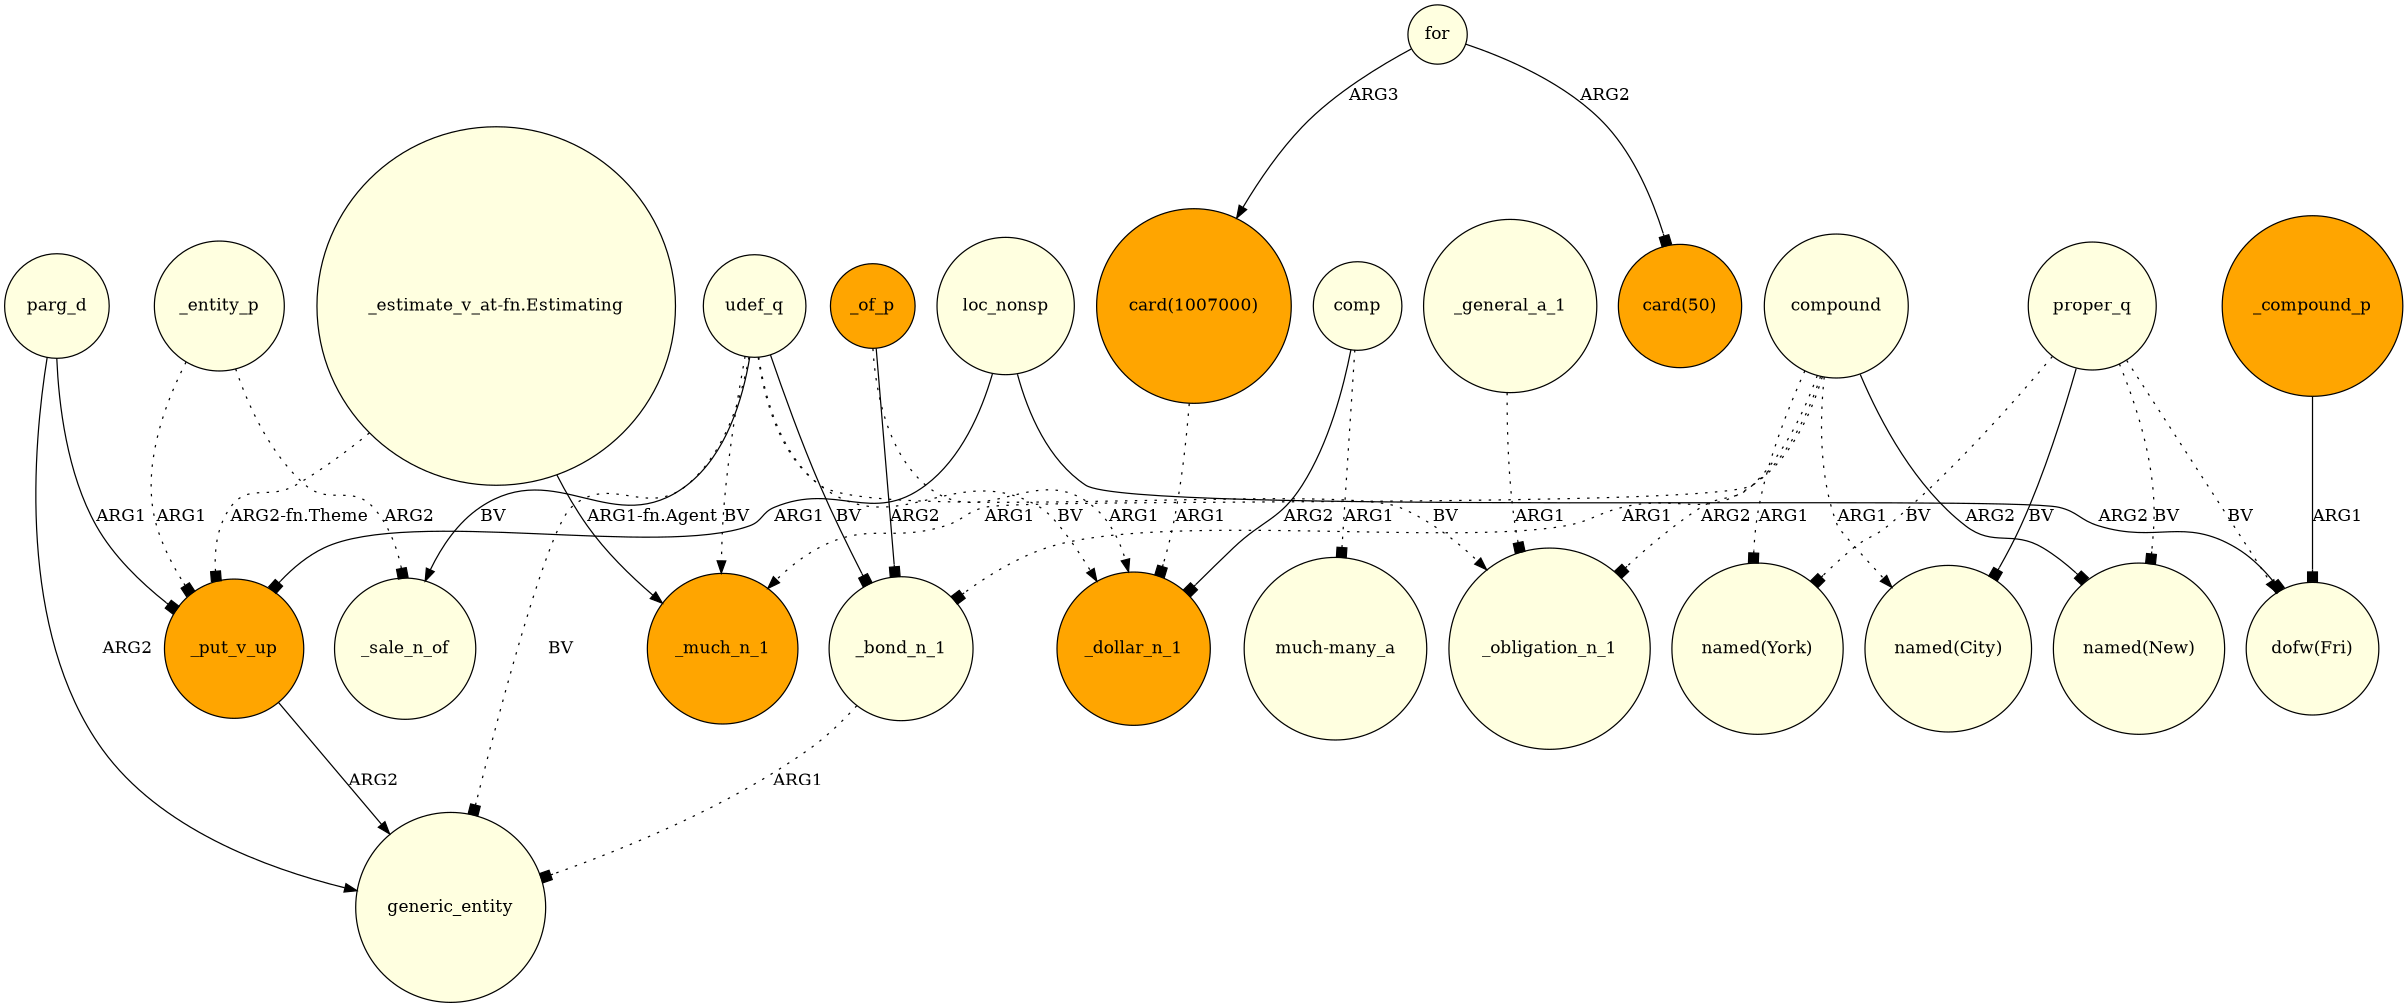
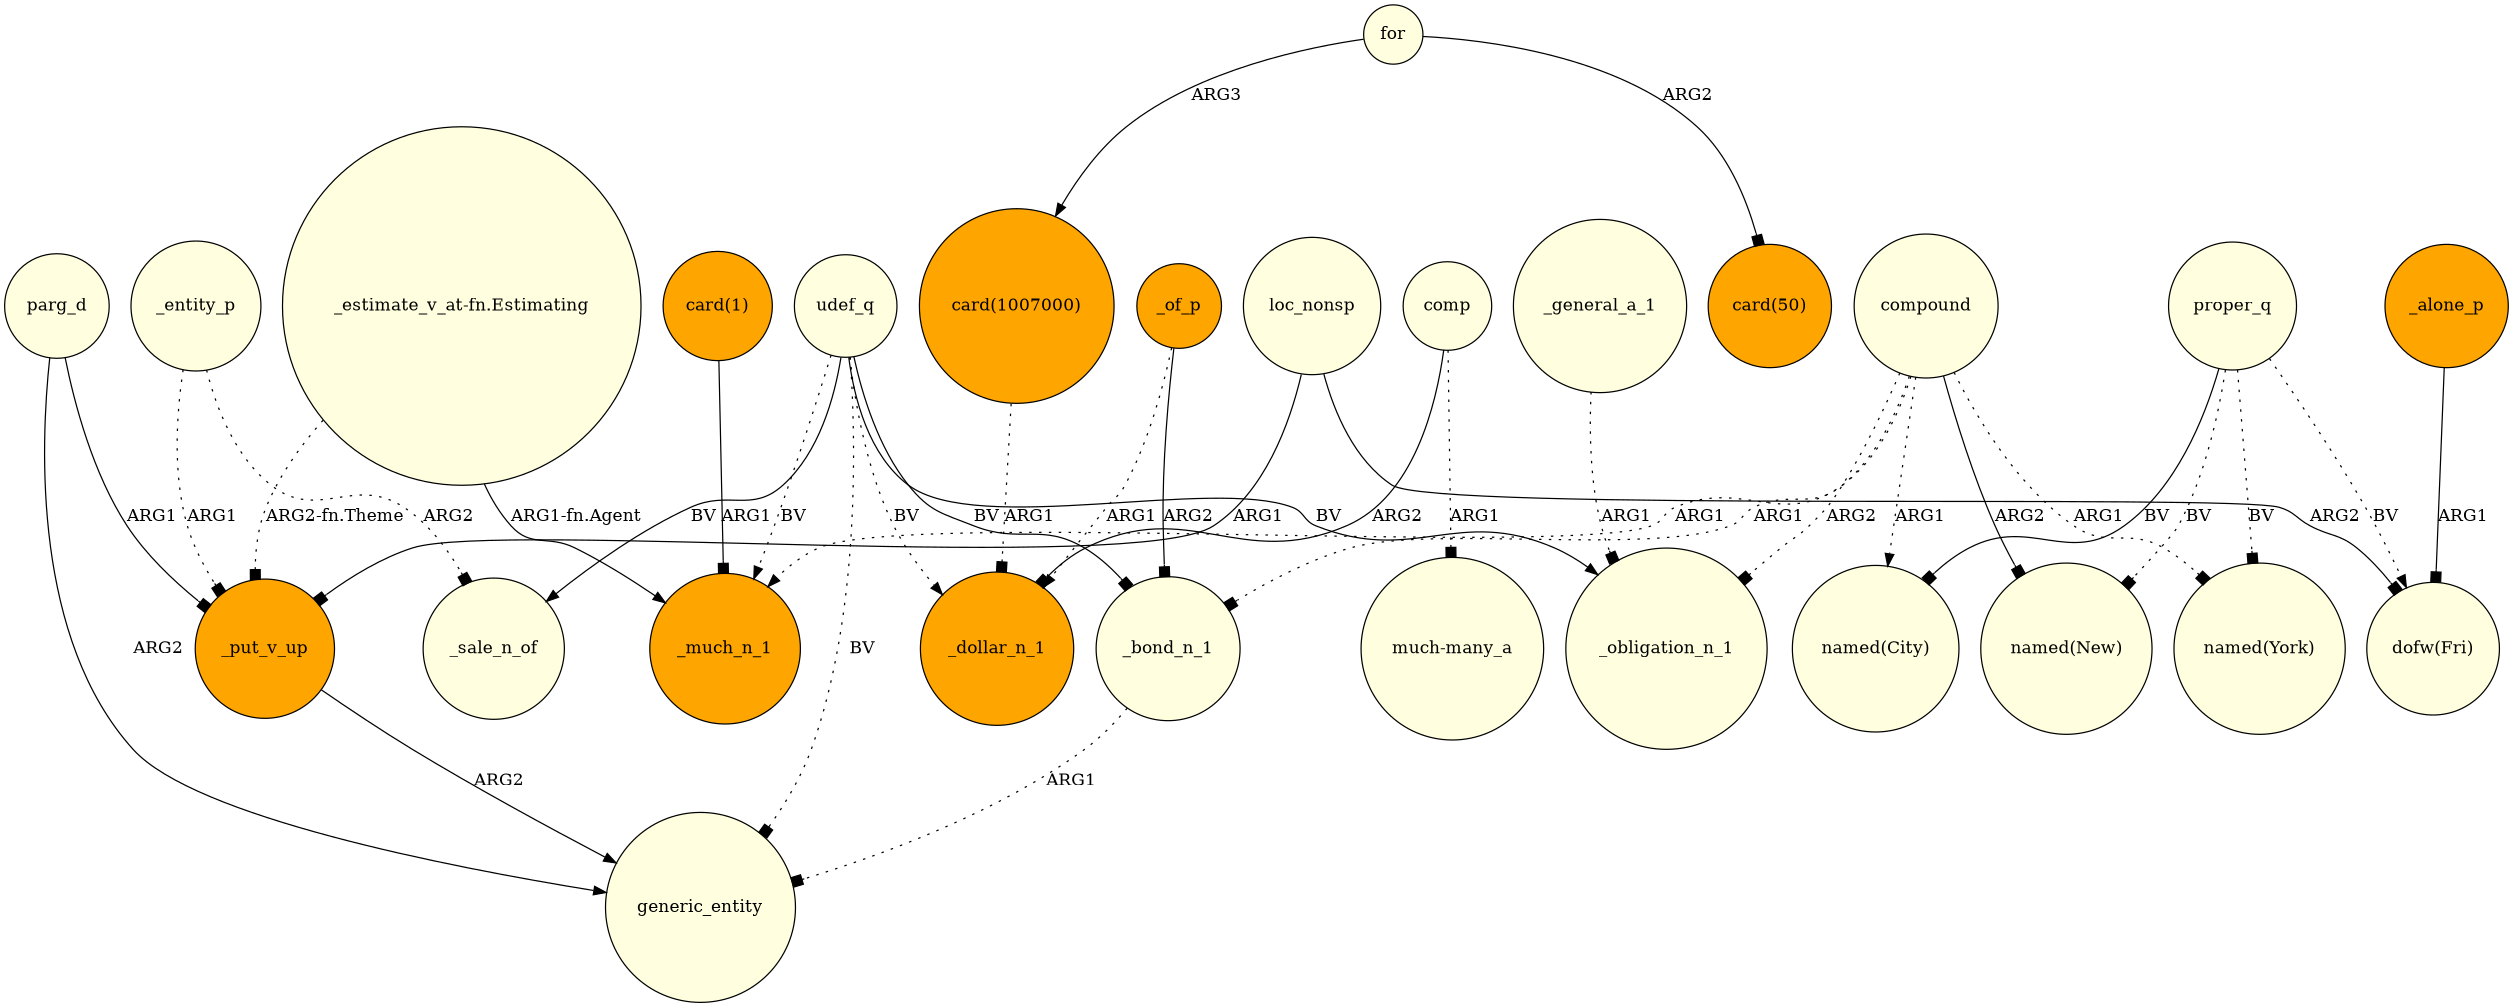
  digraph {
    node [fillcolor=lightyellow shape=circle style=filled]
    edge [arrowhead=box style=dotted]
    _put_v_up [fillcolor=orange]
    "_estimate_v_at-fn.Estimating"
    n3 [fillcolor=orange label=_much_n_1]
    generic_entity
    n5 [label=for]
    "card(50)" [fillcolor=orange]
    n7 [fillcolor=orange label="card(1007000)"]
    _dollar_n_1 [fillcolor=orange]
+   "card(1)" [fillcolor=orange]
    proper_q
    "dofw(Fri)"
    "named(New)"
    "named(York)"
    "named(City)"
    compound
    _obligation_n_1
    _bond_n_1
    udef_q
    _sale_n_of
    parg_d
    _of_p [fillcolor=orange]
    n22 [label=_entity_p]
-   _alone_p [fillcolor=orange label=_compound_p]
+   _alone_p [fillcolor=orange]
    loc_nonsp
    comp
    "much-many_a"
    _general_a_1
    _put_v_up -> generic_entity [arrowhead=normal label=ARG2 style=solid]
    "_estimate_v_at-fn.Estimating" -> _put_v_up [label="ARG2-fn.Theme"]
    "_estimate_v_at-fn.Estimating" -> n3 [arrowhead=normal label="ARG1-fn.Agent" style=solid]
    n5 -> "card(50)" [label=ARG2 style=solid]
    n5 -> n7 [arrowhead=normal label=ARG3 style=solid]
    n7 -> _dollar_n_1 [label=ARG1]
+   "card(1)" -> n3 [label=ARG1 style=solid]
    proper_q -> "dofw(Fri)" [arrowhead=normal label=BV]
    proper_q -> "named(New)" [label=BV]
    proper_q -> "named(York)" [label=BV]
    proper_q -> "named(City)" [label=BV style=solid]
    compound -> n3 [arrowhead=normal label=ARG1]
    compound -> "named(New)" [label=ARG2 style=solid]
    compound -> "named(York)" [label=ARG1]
    compound -> "named(City)" [arrowhead=normal label=ARG1]
    compound -> _obligation_n_1 [label=ARG2]
    compound -> _bond_n_1 [label=ARG1]
    _bond_n_1 -> generic_entity [label=ARG1]
    udef_q -> n3 [arrowhead=normal label=BV]
    udef_q -> generic_entity [label=BV]
    udef_q -> _dollar_n_1 [arrowhead=normal label=BV]
-   udef_q -> _obligation_n_1 [arrowhead=normal label=BV]
+   udef_q -> _obligation_n_1 [arrowhead=normal label=BV style=solid]
    udef_q -> _bond_n_1 [label=BV style=solid]
    udef_q -> _sale_n_of [arrowhead=normal label=BV style=solid]
    parg_d -> _put_v_up [label=ARG1 style=solid]
    parg_d -> generic_entity [arrowhead=normal label=ARG2 style=solid]
    _of_p -> _dollar_n_1 [arrowhead=normal label=ARG1]
    _of_p -> _bond_n_1 [label=ARG2 style=solid]
    n22 -> _put_v_up [label=ARG1]
    n22 -> _sale_n_of [label=ARG2]
    _alone_p -> "dofw(Fri)" [label=ARG1 style=solid]
    loc_nonsp -> _put_v_up [label=ARG1 style=solid]
    loc_nonsp -> "dofw(Fri)" [label=ARG2 style=solid]
    comp -> _dollar_n_1 [label=ARG2 style=solid]
    comp -> "much-many_a" [label=ARG1]
    _general_a_1 -> _obligation_n_1 [label=ARG1]
  }
